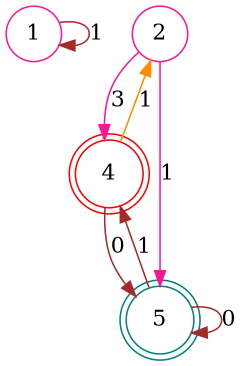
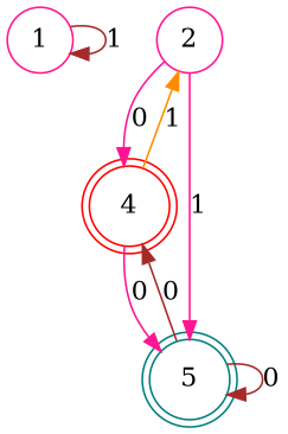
  digraph {
    node [color=deeppink shape=circle]
    edge [color=brown]
    1
    2
    4 [color=red peripheries=2]
    5 [color=teal peripheries=2]
    1 -> 1 [label=1]
-   2 -> 4 [color=deeppink label=3]
+   2 -> 4 [color=deeppink label=0]
    2 -> 5 [color=deeppink label=1]
    4 -> 2 [color=darkorange label=1]
-   4 -> 5 [label=0]
-   5 -> 4 [label=1]
+   4 -> 5 [color=deeppink label=0]
+   5 -> 4 [label=0]
    5 -> 5 [label=0]
  }
